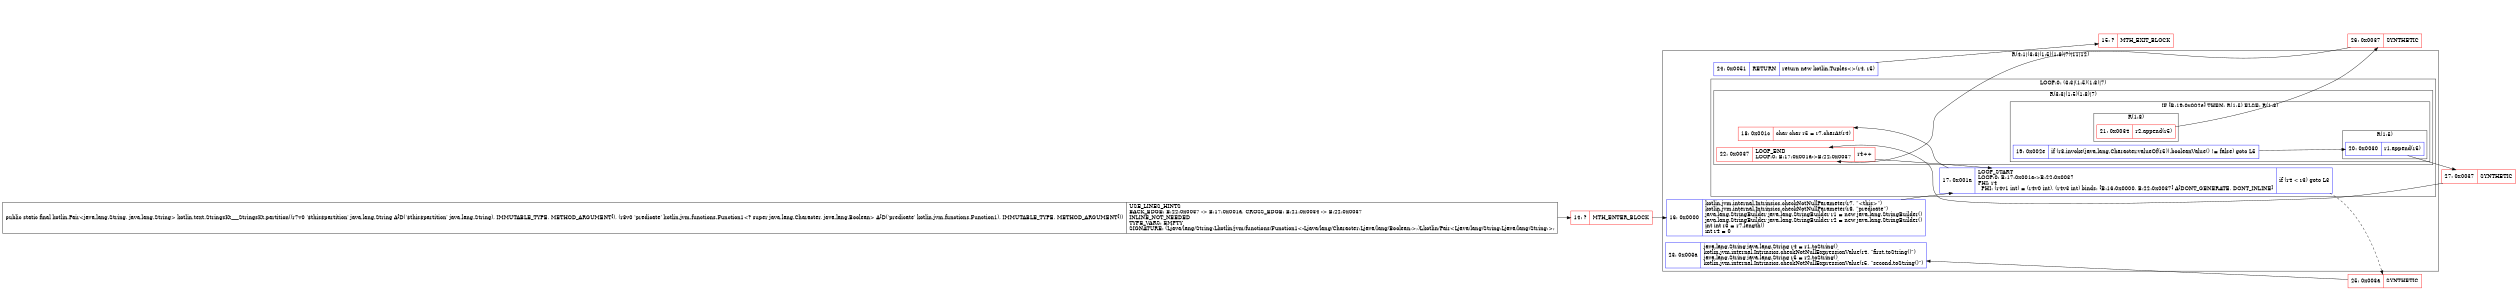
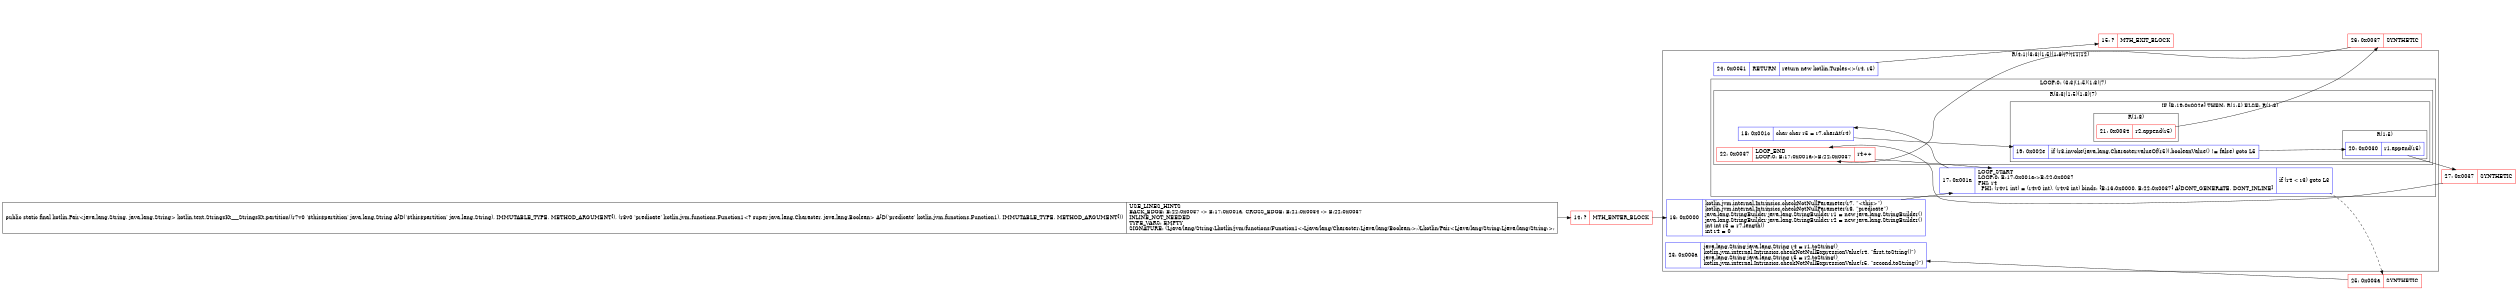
  digraph {
    rankdir=LR
    node [color=blue shape=record]
    n1 [label="{20\:\ 0x0030|r1.append(r5)\l}"]
    n2 [color=red label="{21\:\ 0x0034|r2.append(r5)\l}"]
    n3 [label="{19\:\ 0x002e|if (r8.invoke(java.lang.Character.valueOf(r5)).booleanValue() != false) goto L5\l}"]
-   n4 [color=red label="{18\:\ 0x001c|char char r5 = r7.charAt(r4)\l}"]
+   n4 [label="{18\:\ 0x001c|char char r5 = r7.charAt(r4)\l}"]
    n5 [color=red label="{22\:\ 0x0037|LOOP_END\lLOOP:0: B:17:0x001a\-\>B:22:0x0037\l|r4++\l}"]
    n6 [label="{17\:\ 0x001a|LOOP_START\lLOOP:0: B:17:0x001a\-\>B:22:0x0037\lPHI: r4 \l  PHI: (r4v1 int) = (r4v0 int), (r4v3 int) binds: [B:16:0x0000, B:22:0x0037] A[DONT_GENERATE, DONT_INLINE]\l|if (r4 \< r3) goto L3\l}"]
    n7 [label="{16\:\ 0x0000|kotlin.jvm.internal.Intrinsics.checkNotNullParameter(r7, \"\<this\>\")\lkotlin.jvm.internal.Intrinsics.checkNotNullParameter(r8, \"predicate\")\ljava.lang.StringBuilder java.lang.StringBuilder r1 = new java.lang.StringBuilder()\ljava.lang.StringBuilder java.lang.StringBuilder r2 = new java.lang.StringBuilder()\lint int r3 = r7.length()\lint r4 = 0\l}"]
    n8 [label="{23\:\ 0x003a|java.lang.String java.lang.String r4 = r1.toString()\lkotlin.jvm.internal.Intrinsics.checkNotNullExpressionValue(r4, \"first.toString()\")\ljava.lang.String java.lang.String r5 = r2.toString()\lkotlin.jvm.internal.Intrinsics.checkNotNullExpressionValue(r5, \"second.toString()\")\l}"]
    n9 [label="{24\:\ 0x0051|RETURN\l|return new kotlin.Tuples\<\>(r4, r5)\l}"]
    n10 [color=red label="{27\:\ 0x0037|SYNTHETIC\l}"]
    n11 [color=red label="{26\:\ 0x0037|SYNTHETIC\l}"]
    n12 [color=red label="{25\:\ 0x003a|SYNTHETIC\l}"]
    n13 [color=red label="{15\:\ ?|MTH_EXIT_BLOCK\l}"]
    n14 [color=red label="{14\:\ ?|MTH_ENTER_BLOCK\l}"]
    n15 [label="{public static final kotlin.Pair\<java.lang.String, java.lang.String\> kotlin.text.StringsKt___StringsKt.partition((r7v0 '$this$partition' java.lang.String A[D('$this$partition' java.lang.String), IMMUTABLE_TYPE, METHOD_ARGUMENT]), (r8v0 'predicate' kotlin.jvm.functions.Function1\<? super java.lang.Character, java.lang.Boolean\> A[D('predicate' kotlin.jvm.functions.Function1), IMMUTABLE_TYPE, METHOD_ARGUMENT]))  | USE_LINES_HINTS\lBACK_EDGE: B:22:0x0037 \-\> B:17:0x001a, CROSS_EDGE: B:21:0x0034 \-\> B:22:0x0037\lINLINE_NOT_NEEDED\lTYPE_VARS: EMPTY\lSIGNATURE: (Ljava\/lang\/String;Lkotlin\/jvm\/functions\/Function1\<\-Ljava\/lang\/Character;Ljava\/lang\/Boolean;\>;)Lkotlin\/Pair\<Ljava\/lang\/String;Ljava\/lang\/String;\>;\l}" color=""]
    subgraph cluster_1 {
      label="R(4:1|(3:3|(1:5)(1:8)|7)|11|12)"
      n7
      n8
      n9
      subgraph cluster_2 {
        label="LOOP:0: (3:3|(1:5)(1:8)|7)"
        n6
        subgraph cluster_3 {
          label="R(3:3|(1:5)(1:8)|7)"
          n4
          n5
          subgraph cluster_4 {
            label="IF [B:19:0x002e] THEN: R(1:5) ELSE: R(1:8)"
            n3
            subgraph cluster_5 {
              label="R(1:5)"
              n1
            }
            subgraph cluster_6 {
              label="R(1:8)"
              n2
            }
          }
        }
      }
    }
    n1 -> n10
    n2 -> n11
    n3 -> n1
+   n4 -> n3
    n5 -> n6
    n6 -> n4
    n6 -> n12 [style=dashed]
    n7 -> n6
    n9 -> n13
    n10 -> n5
    n11 -> n5
    n12 -> n8
    n14 -> n7
    n15 -> n14
  }
